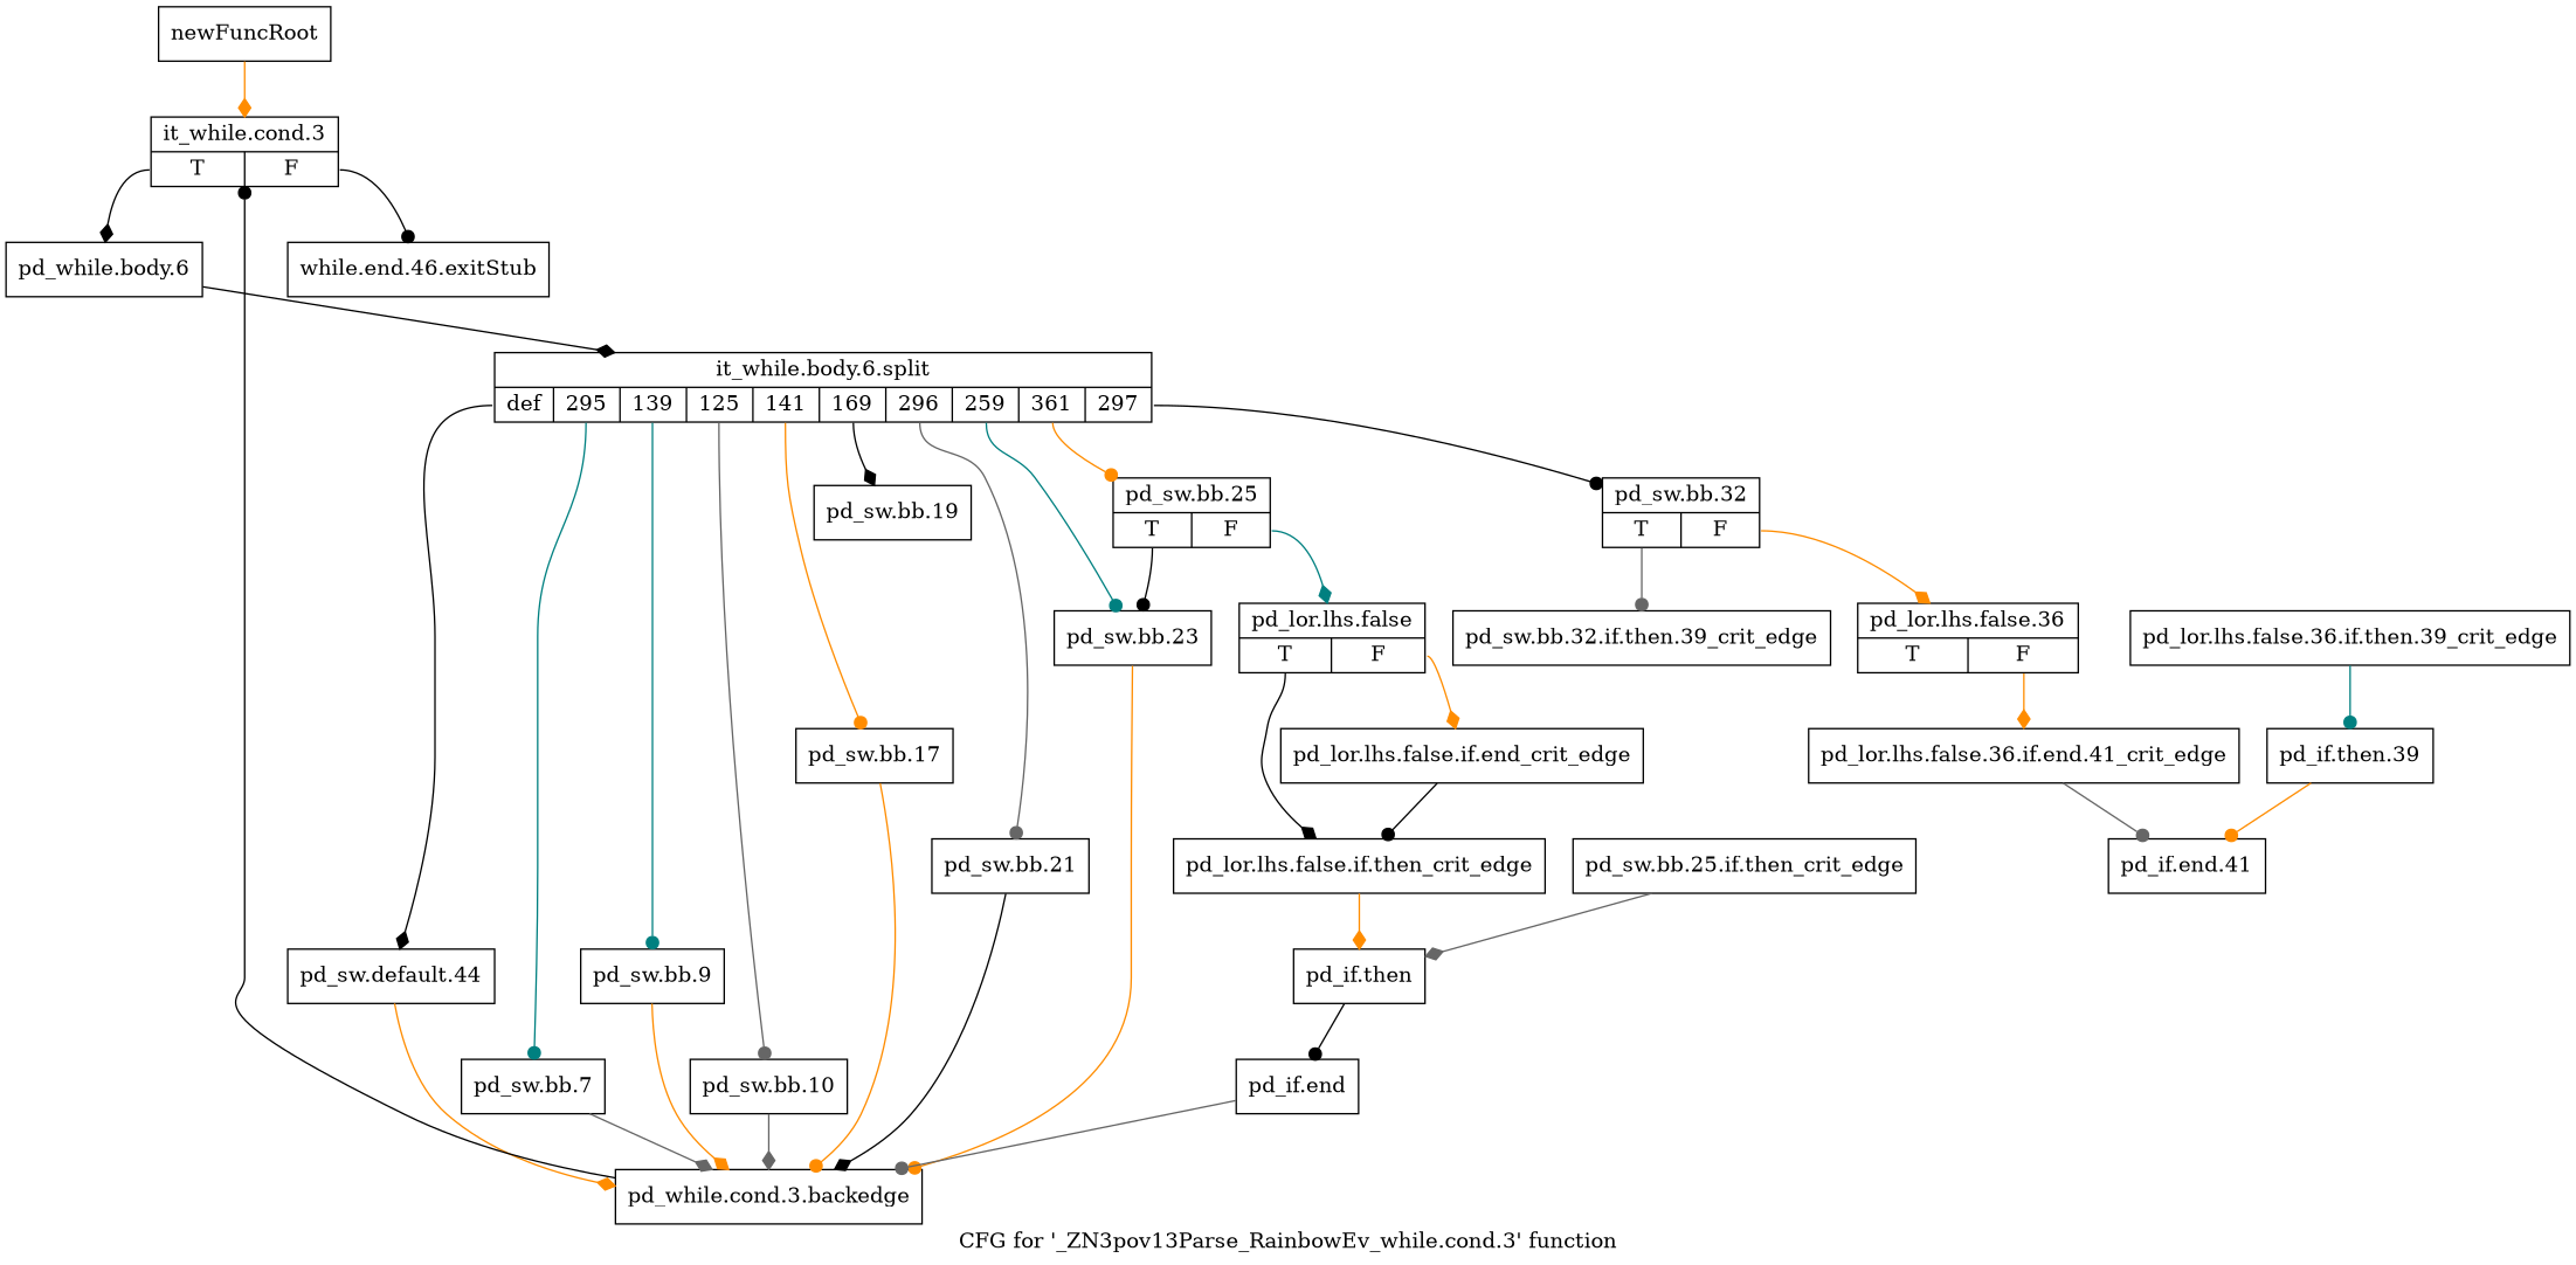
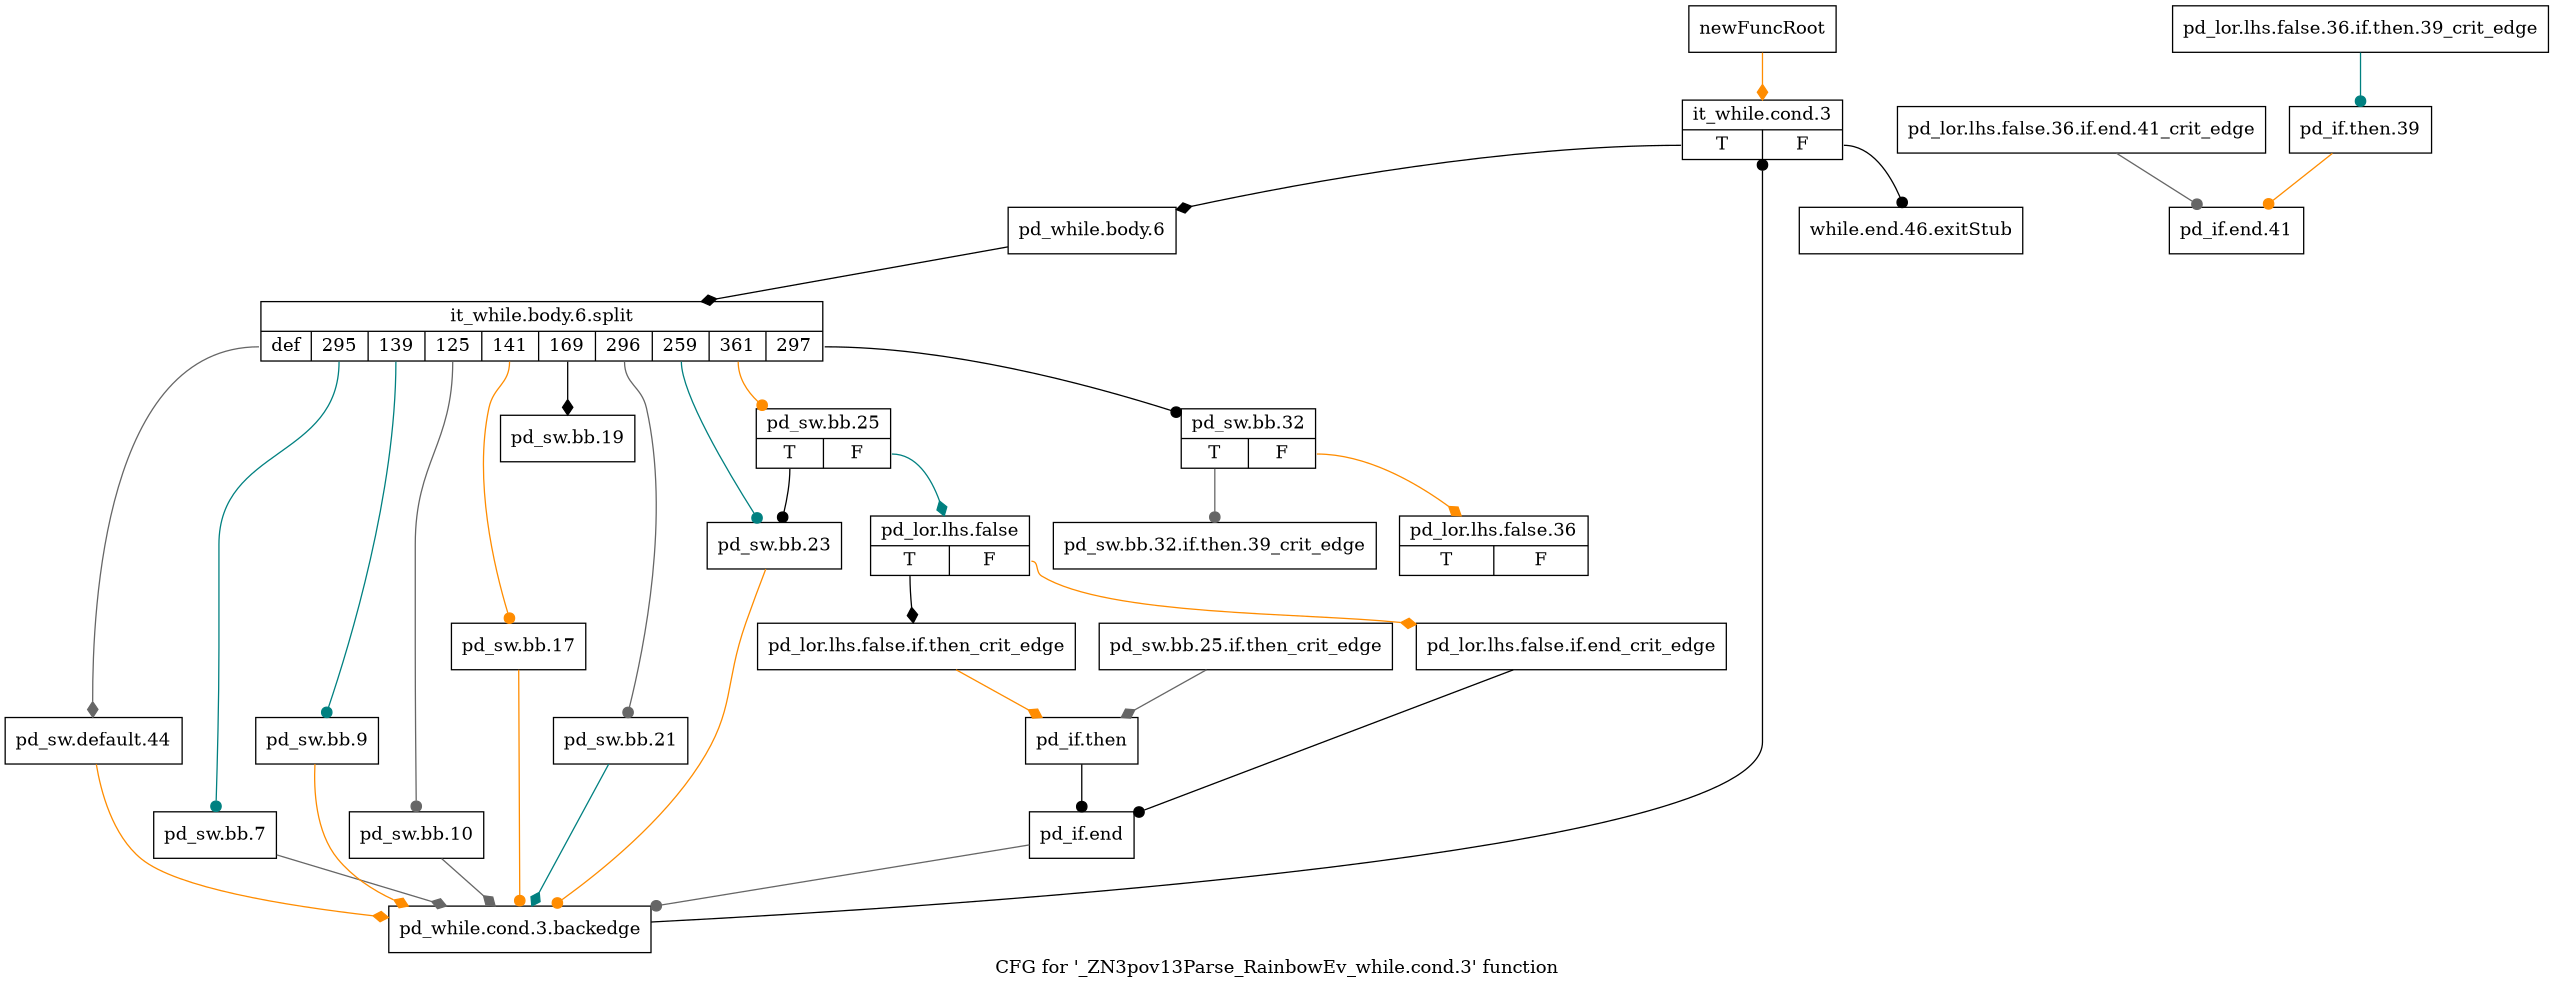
  digraph {
    label="CFG for '_ZN3pov13Parse_RainbowEv_while.cond.3' function"
    node [shape=record]
    edge [arrowhead=dot color=darkorange]
    n1 [label="{newFuncRoot}"]
    n2 [label="{it_while.cond.3|{<s0>T|<s1>F}}"]
    n3 [label="{while.end.46.exitStub}"]
    n4 [label="{pd_while.body.6}"]
    n5 [label="{it_while.body.6.split|{<s0>def|<s1>295|<s2>139|<s3>125|<s4>141|<s5>169|<s6>296|<s7>259|<s8>361|<s9>297}}"]
    n6 [label="{pd_sw.default.44}"]
    n7 [label="{pd_sw.bb.7}"]
    n8 [label="{pd_sw.bb.9}"]
    n9 [label="{pd_sw.bb.10}"]
    n10 [label="{pd_sw.bb.17}"]
    n11 [label="{pd_sw.bb.19}"]
    n12 [label="{pd_sw.bb.21}"]
    n13 [label="{pd_sw.bb.23}"]
    n14 [label="{pd_sw.bb.25|{<s0>T|<s1>F}}"]
    n15 [label="{pd_sw.bb.32|{<s0>T|<s1>F}}"]
    n16 [label="{pd_while.cond.3.backedge}"]
    n17 [label="{pd_lor.lhs.false|{<s0>T|<s1>F}}"]
    n18 [label="{pd_sw.bb.32.if.then.39_crit_edge}"]
    n19 [label="{pd_lor.lhs.false.36|{<s0>T|<s1>F}}"]
    n20 [label="{pd_sw.bb.25.if.then_crit_edge}"]
    n21 [label="{pd_if.then}"]
    n22 [label="{pd_lor.lhs.false.if.then_crit_edge}"]
    n23 [label="{pd_lor.lhs.false.if.end_crit_edge}"]
    n24 [label="{pd_lor.lhs.false.36.if.end.41_crit_edge}"]
    n25 [label="{pd_if.then.39}"]
    n26 [label="{pd_if.end.41}"]
    n27 [label="{pd_lor.lhs.false.36.if.then.39_crit_edge}"]
    n28 [label="{pd_if.end}"]
    n1 -> n2 [arrowhead=diamond]
    n2 -> n3 [color=black tailport=s1]
    n2 -> n4 [arrowhead=diamond color=black tailport=s0]
    n4 -> n5 [arrowhead=diamond color=black]
-   n5 -> n6 [arrowhead=diamond color=black tailport=s0]
+   n5 -> n6 [arrowhead=diamond color=gray40 tailport=s0]
    n5 -> n7 [color=teal tailport=s1]
    n5 -> n8 [color=teal tailport=s2]
    n5 -> n9 [color=gray40 tailport=s3]
    n5 -> n10 [tailport=s4]
    n5 -> n11 [arrowhead=diamond color=black tailport=s5]
    n5 -> n12 [color=gray40 tailport=s6]
    n5 -> n13 [color=teal tailport=s7]
    n5 -> n14 [tailport=s8]
    n5 -> n15 [color=black tailport=s9]
    n6 -> n16 [arrowhead=diamond]
    n7 -> n16 [arrowhead=diamond color=gray40]
    n8 -> n16 [arrowhead=diamond]
    n9 -> n16 [arrowhead=diamond color=gray40]
    n10 -> n16
-   n12 -> n16 [arrowhead=diamond color=black]
+   n12 -> n16 [arrowhead=diamond color=teal]
    n13 -> n16
    n14 -> n13 [color=black tailport=s0]
    n14 -> n17 [arrowhead=diamond color=teal tailport=s1]
    n15 -> n18 [color=gray40 tailport=s0]
    n15 -> n19 [arrowhead=diamond tailport=s1]
    n16 -> n2 [color=black]
    n17 -> n22 [arrowhead=diamond color=black tailport=s0]
    n17 -> n23 [arrowhead=diamond tailport=s1]
-   n19 -> n24 [arrowhead=diamond tailport=s1]
    n20 -> n21 [arrowhead=diamond color=gray40]
    n21 -> n28 [color=black]
    n22 -> n21 [arrowhead=diamond]
-   n23 -> n22 [color=black]
+   n23 -> n28 [color=black]
    n24 -> n26 [color=gray40]
    n25 -> n26
    n27 -> n25 [color=teal]
    n28 -> n16 [color=gray40]
  }
